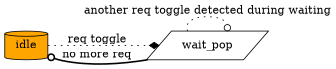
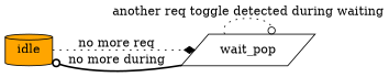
  digraph {
    rankdir=LR
    node [style=filled]
    edge [style=dotted arrowhead=odot]
    idle [shape=cylinder fillcolor=orange]
    wait_pop [shape=parallelogram fillcolor=white]
-   idle -> wait_pop [label="req toggle" arrowhead=diamond]
-   wait_pop -> idle [label="no more req" style=bold]
+   idle -> wait_pop [label="no more req" arrowhead=diamond]
+   wait_pop -> idle [label="no more during" style=bold]
    wait_pop -> wait_pop [label="another req toggle detected during waiting"]
  }
